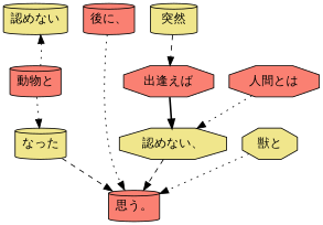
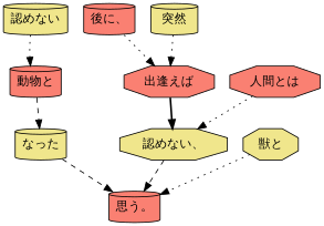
  digraph {
    node [fillcolor=khaki shape=cylinder style=filled]
    edge [style=dotted]
    n1 [label="認めない"]
    n2 [fillcolor=salmon label="動物と"]
    n3 [label="なった"]
    n4 [fillcolor=salmon label="思う。"]
    n5 [fillcolor=salmon label="後に、"]
    n6 [label="突然"]
    n7 [fillcolor=salmon label="出逢えば" shape=octagon]
    n8 [label="認めない、" shape=octagon]
    n9 [fillcolor=salmon label="人間とは" shape=octagon]
    n10 [label="獣と" shape=octagon]
-   n2 -> n1
-   n2 -> n3
+   n1 -> n2
+   n2 -> n3 [style=dashed]
    n3 -> n4 [style=dashed]
-   n5 -> n4
-   n6 -> n7 [style=dashed]
+   n5 -> n7
+   n6 -> n7
    n7 -> n8 [style=bold]
    n8 -> n4 [style=dashed]
    n9 -> n8
    n10 -> n4
  }
